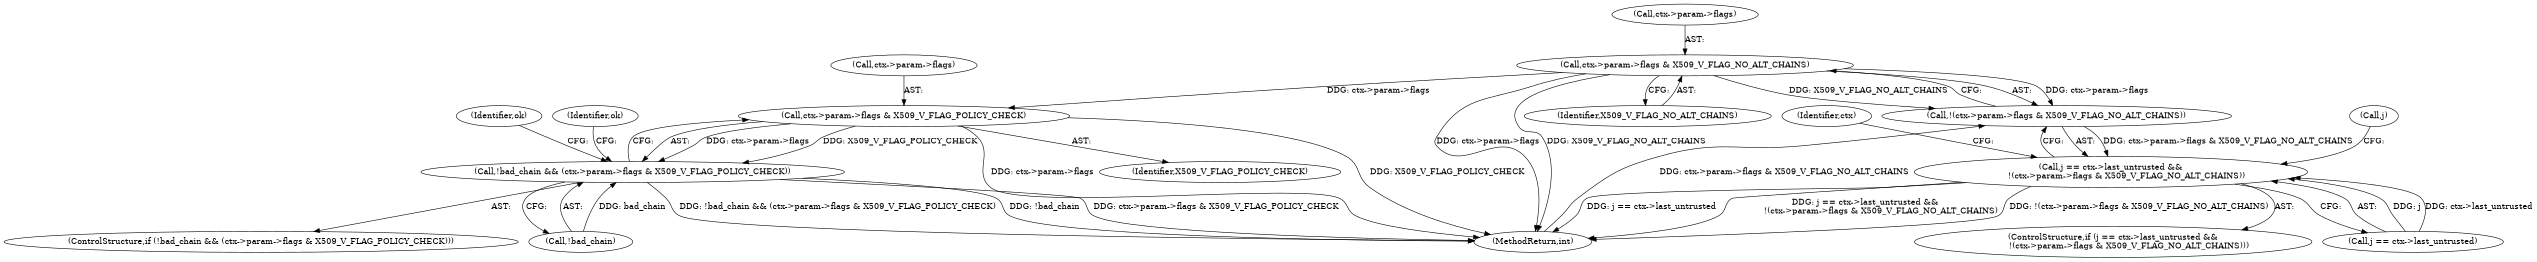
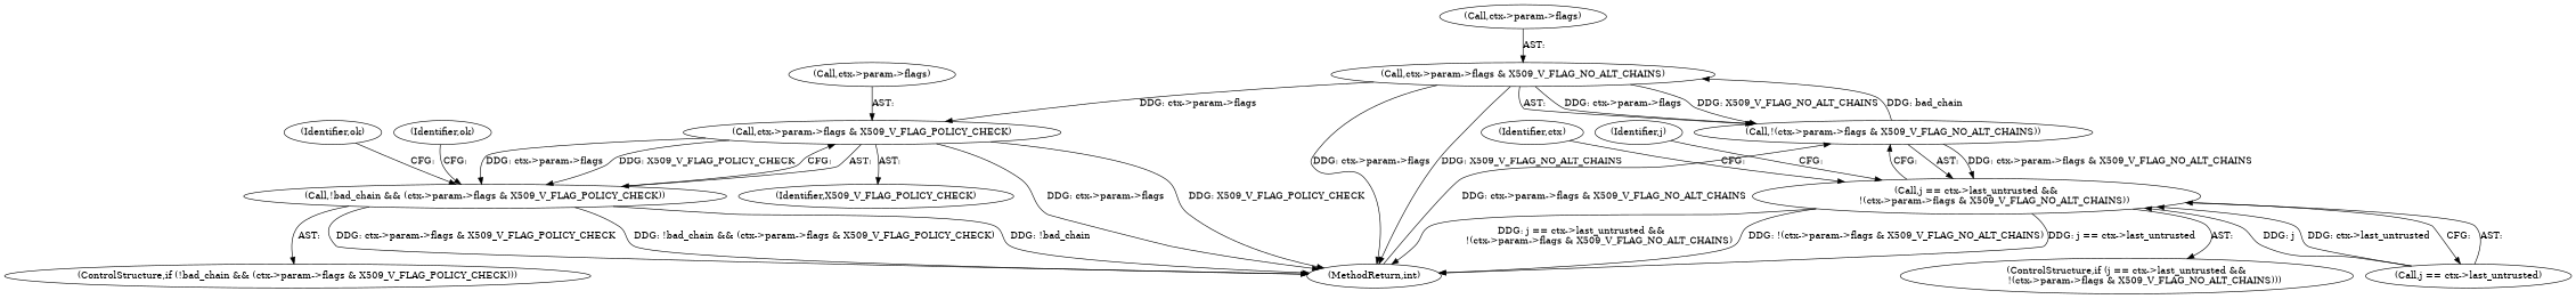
  digraph {
    n1 [label="(Call,ctx->param->flags & X509_V_FLAG_NO_ALT_CHAINS)"]
    n2 [label="(Call,!(ctx->param->flags & X509_V_FLAG_NO_ALT_CHAINS))"]
    n3 [label="(Call,ctx->param->flags & X509_V_FLAG_POLICY_CHECK)"]
    n4 [label="(MethodReturn,int)"]
-   n5 [label="(Identifier,X509_V_FLAG_NO_ALT_CHAINS)"]
    n6 [label="(Call,j == ctx->last_untrusted &&\n            !(ctx->param->flags & X509_V_FLAG_NO_ALT_CHAINS))"]
    n7 [label="(Call,!bad_chain && (ctx->param->flags & X509_V_FLAG_POLICY_CHECK))"]
    n8 [label="(Identifier,X509_V_FLAG_POLICY_CHECK)"]
    n9 [label="(ControlStructure,if (j == ctx->last_untrusted &&\n            !(ctx->param->flags & X509_V_FLAG_NO_ALT_CHAINS)))"]
    n10 [label="(Call,j == ctx->last_untrusted)"]
    n11 [label="(ControlStructure,if (!bad_chain && (ctx->param->flags & X509_V_FLAG_POLICY_CHECK)))"]
-   n12 [label="(Call,!bad_chain)"]
    n13 [label="(Identifier,ctx)"]
    n14 [label="(Call,ctx->param->flags)"]
-   n15 [label="(Call,j)"]
+   n15 [label="(Identifier,j)"]
    n16 [label="(Identifier,ok)"]
    n17 [label="(Identifier,ok)"]
    n18 [label="(Call,ctx->param->flags)"]
    n1 -> n2 [label="AST: "]
    n1 -> n2 [label="DDG: ctx->param->flags"]
    n1 -> n2 [label="DDG: X509_V_FLAG_NO_ALT_CHAINS"]
    n1 -> n3 [label="DDG: ctx->param->flags"]
    n1 -> n4 [label="DDG: X509_V_FLAG_NO_ALT_CHAINS"]
    n1 -> n4 [label="DDG: ctx->param->flags"]
-   n1 -> n5 [label="CFG: "]
-   n2 -> n1 [label="CFG: "]
+   n2 -> n1 [label="DDG: bad_chain"]
    n2 -> n6 [label="AST: "]
    n2 -> n6 [label="DDG: ctx->param->flags & X509_V_FLAG_NO_ALT_CHAINS"]
    n3 -> n4 [label="DDG: ctx->param->flags"]
    n3 -> n4 [label="DDG: X509_V_FLAG_POLICY_CHECK"]
    n3 -> n7 [label="AST: "]
    n3 -> n7 [label="DDG: ctx->param->flags"]
    n3 -> n7 [label="DDG: X509_V_FLAG_POLICY_CHECK"]
    n3 -> n8 [label="AST: "]
    n4 -> n2 [label="DDG: ctx->param->flags & X509_V_FLAG_NO_ALT_CHAINS"]
-   n5 -> n1 [label="AST: "]
    n6 -> n2 [label="CFG: "]
    n6 -> n4 [label="DDG: j == ctx->last_untrusted &&\n            !(ctx->param->flags & X509_V_FLAG_NO_ALT_CHAINS)"]
    n6 -> n4 [label="DDG: !(ctx->param->flags & X509_V_FLAG_NO_ALT_CHAINS)"]
    n6 -> n4 [label="DDG: j == ctx->last_untrusted"]
    n6 -> n9 [label="AST: "]
    n6 -> n10 [label="CFG: "]
    n7 -> n3 [label="CFG: "]
    n7 -> n4 [label="DDG: !bad_chain && (ctx->param->flags & X509_V_FLAG_POLICY_CHECK)"]
    n7 -> n4 [label="DDG: !bad_chain"]
    n7 -> n4 [label="DDG: ctx->param->flags & X509_V_FLAG_POLICY_CHECK"]
    n7 -> n11 [label="AST: "]
-   n7 -> n12 [label="CFG: "]
    n10 -> n6 [label="AST: "]
    n10 -> n6 [label="DDG: j"]
    n10 -> n6 [label="DDG: ctx->last_untrusted"]
-   n12 -> n7 [label="AST: "]
-   n12 -> n7 [label="DDG: bad_chain"]
    n13 -> n6 [label="CFG: "]
    n14 -> n1 [label="AST: "]
    n15 -> n6 [label="CFG: "]
    n16 -> n7 [label="CFG: "]
    n17 -> n7 [label="CFG: "]
    n18 -> n3 [label="AST: "]
  }
